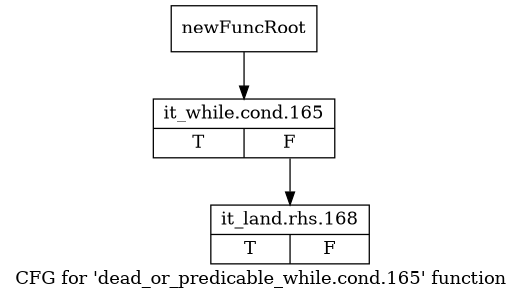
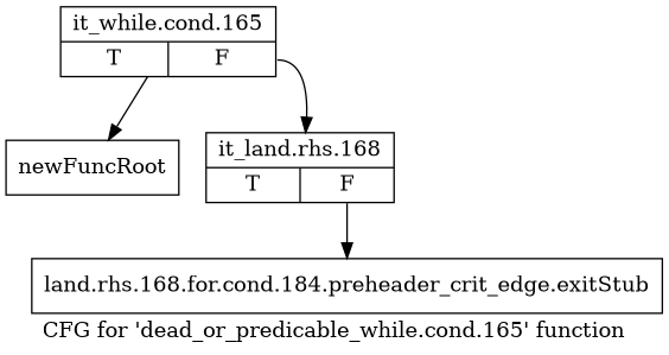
  digraph {
    label="CFG for 'dead_or_predicable_while.cond.165' function"
    node [shape=record]
    edge [tailport=s1]
    n1 [label="{newFuncRoot}"]
    n2 [label="{it_while.cond.165|{<s0>T|<s1>F}}"]
    n3 [label="{it_land.rhs.168|{<s0>T|<s1>F}}"]
-   n1 -> n2 [tailport=""]
+   n4 [label="{land.rhs.168.for.cond.184.preheader_crit_edge.exitStub}"]
+   n2 -> n1 [tailport=""]
    n2 -> n3
+   n3 -> n4
  }
